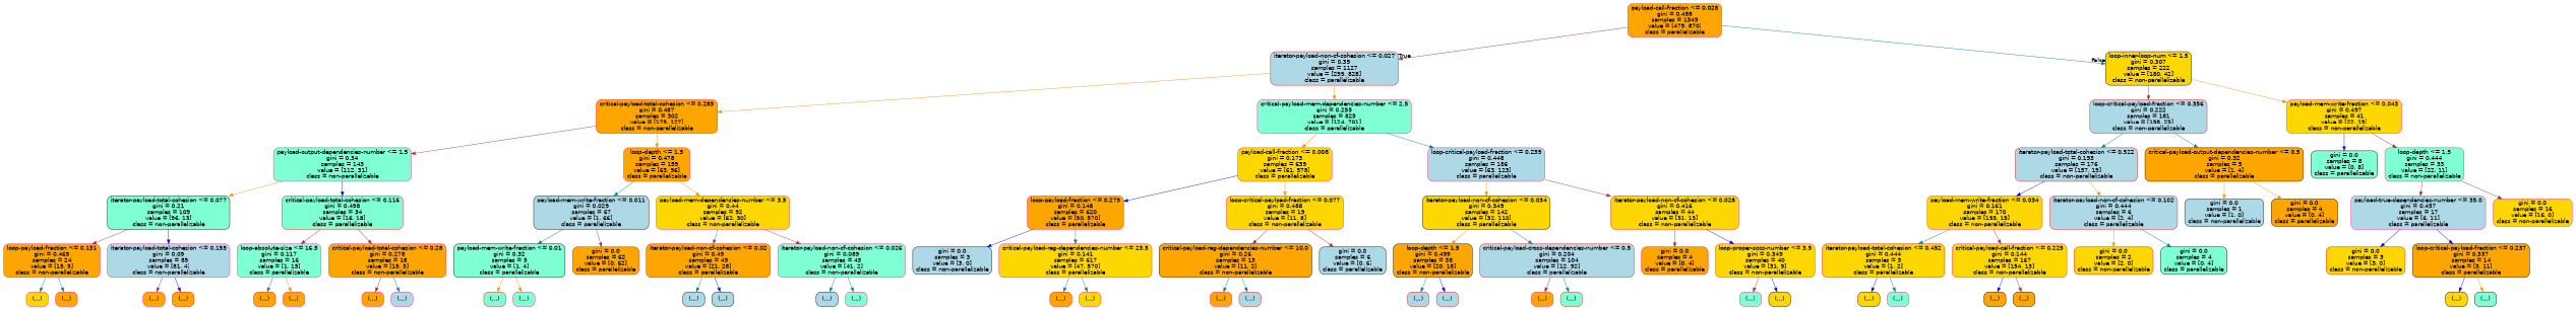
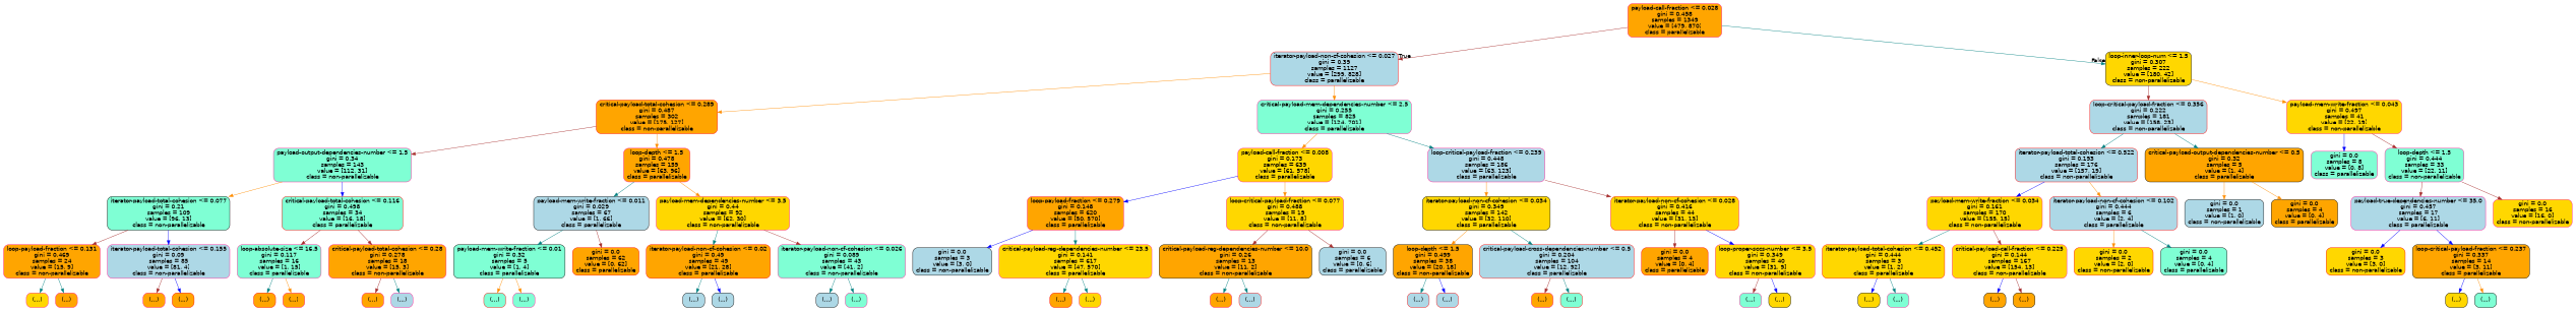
  digraph {
    node [color=deeppink fillcolor=orange fontname=helvetica shape=box style="filled, rounded"]
    edge [fontname=helvetica color=teal]
    n1 [label="payload-call-fraction <= 0.028\ngini = 0.458\nsamples = 1349\nvalue = [479, 870]\nclass = parallelizable"]
    n2 [color=red fillcolor=lightblue label="iterator-payload-non-cf-cohesion <= 0.027\ngini = 0.39\nsamples = 1127\nvalue = [299, 828]\nclass = parallelizable"]
    n3 [color=black fillcolor=gold label="loop-inner-loop-num <= 1.5\ngini = 0.307\nsamples = 222\nvalue = [180, 42]\nclass = non-parallelizable"]
    n4 [color=red label="critical-payload-total-cohesion <= 0.289\ngini = 0.487\nsamples = 302\nvalue = [175, 127]\nclass = non-parallelizable"]
    n5 [fillcolor=aquamarine label="critical-payload-mem-dependencies-number <= 2.5\ngini = 0.255\nsamples = 825\nvalue = [124, 701]\nclass = parallelizable"]
    n6 [fillcolor=aquamarine label="payload-output-dependencies-number <= 1.5\ngini = 0.34\nsamples = 143\nvalue = [112, 31]\nclass = non-parallelizable"]
    n7 [label="loop-depth <= 1.5\ngini = 0.478\nsamples = 159\nvalue = [63, 96]\nclass = parallelizable"]
    n8 [color=black fillcolor=aquamarine label="iterator-payload-total-cohesion <= 0.077\ngini = 0.21\nsamples = 109\nvalue = [96, 13]\nclass = non-parallelizable"]
    n9 [color=red fillcolor=aquamarine label="critical-payload-total-cohesion <= 0.116\ngini = 0.498\nsamples = 34\nvalue = [16, 18]\nclass = parallelizable"]
    n10 [label="loop-payload-fraction <= 0.131\ngini = 0.469\nsamples = 24\nvalue = [15, 9]\nclass = non-parallelizable"]
    n11 [fillcolor=lightblue label="iterator-payload-total-cohesion <= 0.155\ngini = 0.09\nsamples = 85\nvalue = [81, 4]\nclass = non-parallelizable"]
    n12 [fillcolor=gold label="(...)"]
    n13 [label="(...)"]
    n14 [label="(...)"]
    n15 [color=red label="(...)"]
    n16 [fillcolor=aquamarine label="loop-absolute-size <= 16.5\ngini = 0.117\nsamples = 16\nvalue = [1, 15]\nclass = parallelizable"]
    n17 [label="critical-payload-total-cohesion <= 0.28\ngini = 0.278\nsamples = 18\nvalue = [15, 3]\nclass = non-parallelizable"]
    n18 [color=red label="(...)"]
    n19 [label="(...)"]
    n20 [label="(...)"]
    n21 [fillcolor=lightblue label="(...)"]
    n22 [color=black fillcolor=lightblue label="payload-mem-write-fraction <= 0.011\ngini = 0.029\nsamples = 67\nvalue = [1, 66]\nclass = parallelizable"]
    n23 [fillcolor=gold label="payload-mem-dependencies-number <= 3.5\ngini = 0.44\nsamples = 92\nvalue = [62, 30]\nclass = non-parallelizable"]
    n24 [color=black fillcolor=aquamarine label="payload-mem-write-fraction <= 0.01\ngini = 0.32\nsamples = 5\nvalue = [1, 4]\nclass = parallelizable"]
    n25 [color=red label="gini = 0.0\nsamples = 62\nvalue = [0, 62]\nclass = parallelizable"]
    n26 [color=red fillcolor=aquamarine label="(...)"]
    n27 [fillcolor=aquamarine label="(...)"]
    n28 [color=red label="iterator-payload-non-cf-cohesion <= 0.02\ngini = 0.49\nsamples = 49\nvalue = [21, 28]\nclass = parallelizable"]
    n29 [fillcolor=aquamarine label="iterator-payload-non-cf-cohesion <= 0.026\ngini = 0.089\nsamples = 43\nvalue = [41, 2]\nclass = non-parallelizable"]
    n30 [color=black fillcolor=lightblue label="(...)"]
    n31 [color=black fillcolor=lightblue label="(...)"]
    n32 [color=black fillcolor=lightblue label="(...)"]
    n33 [fillcolor=aquamarine label="(...)"]
    n34 [fillcolor=gold label="payload-call-fraction <= 0.008\ngini = 0.173\nsamples = 639\nvalue = [61, 578]\nclass = parallelizable"]
    n35 [fillcolor=lightblue label="loop-critical-payload-fraction <= 0.239\ngini = 0.448\nsamples = 186\nvalue = [63, 123]\nclass = parallelizable"]
    n36 [label="loop-payload-fraction <= 0.279\ngini = 0.148\nsamples = 620\nvalue = [50, 570]\nclass = parallelizable"]
    n37 [fillcolor=gold label="loop-critical-payload-fraction <= 0.077\ngini = 0.488\nsamples = 19\nvalue = [11, 8]\nclass = non-parallelizable"]
    n38 [color=black fillcolor=lightblue label="gini = 0.0\nsamples = 3\nvalue = [3, 0]\nclass = non-parallelizable"]
    n39 [fillcolor=gold label="critical-payload-reg-dependencies-number <= 23.5\ngini = 0.141\nsamples = 617\nvalue = [47, 570]\nclass = parallelizable"]
    n40 [color=red label="(...)"]
    n41 [fillcolor=gold label="(...)"]
    n42 [color=black label="critical-payload-reg-dependencies-number <= 10.0\ngini = 0.26\nsamples = 13\nvalue = [11, 2]\nclass = non-parallelizable"]
    n43 [color=black fillcolor=lightblue label="gini = 0.0\nsamples = 6\nvalue = [0, 6]\nclass = parallelizable"]
    n44 [label="(...)"]
    n45 [color=red fillcolor=lightblue label="(...)"]
    n46 [color=black fillcolor=gold label="iterator-payload-non-cf-cohesion <= 0.034\ngini = 0.349\nsamples = 142\nvalue = [32, 110]\nclass = parallelizable"]
    n47 [color=red fillcolor=gold label="iterator-payload-non-cf-cohesion <= 0.028\ngini = 0.416\nsamples = 44\nvalue = [31, 13]\nclass = non-parallelizable"]
    n48 [color=black label="loop-depth <= 1.5\ngini = 0.499\nsamples = 38\nvalue = [20, 18]\nclass = non-parallelizable"]
    n49 [color=red fillcolor=lightblue label="critical-payload-cross-dependencies-number <= 0.5\ngini = 0.204\nsamples = 104\nvalue = [12, 92]\nclass = parallelizable"]
    n50 [color=red fillcolor=lightblue label="(...)"]
    n51 [color=red fillcolor=lightblue label="(...)"]
    n52 [label="(...)"]
    n53 [color=red fillcolor=aquamarine label="(...)"]
    n54 [color=red label="gini = 0.0\nsamples = 4\nvalue = [0, 4]\nclass = parallelizable"]
    n55 [fillcolor=gold label="loop-proper-sccs-number <= 3.5\ngini = 0.349\nsamples = 40\nvalue = [31, 9]\nclass = non-parallelizable"]
    n56 [fillcolor=aquamarine label="(...)"]
    n57 [color=black fillcolor=gold label="(...)"]
    n58 [color=red fillcolor=lightblue label="loop-critical-payload-fraction <= 0.356\ngini = 0.222\nsamples = 181\nvalue = [158, 23]\nclass = non-parallelizable"]
    n59 [fillcolor=gold label="payload-mem-write-fraction <= 0.043\ngini = 0.497\nsamples = 41\nvalue = [22, 19]\nclass = non-parallelizable"]
    n60 [color=red fillcolor=lightblue label="iterator-payload-total-cohesion <= 0.522\ngini = 0.193\nsamples = 176\nvalue = [157, 19]\nclass = non-parallelizable"]
    n61 [color=black label="critical-payload-output-dependencies-number <= 0.5\ngini = 0.32\nsamples = 5\nvalue = [1, 4]\nclass = parallelizable"]
    n62 [fillcolor=gold label="payload-mem-write-fraction <= 0.034\ngini = 0.161\nsamples = 170\nvalue = [155, 15]\nclass = non-parallelizable"]
    n63 [color=red fillcolor=lightblue label="iterator-payload-non-cf-cohesion <= 0.102\ngini = 0.444\nsamples = 6\nvalue = [2, 4]\nclass = parallelizable"]
    n64 [color=red fillcolor=gold label="iterator-payload-total-cohesion <= 0.452\ngini = 0.444\nsamples = 3\nvalue = [1, 2]\nclass = parallelizable"]
    n65 [fillcolor=gold label="critical-payload-call-fraction <= 0.225\ngini = 0.144\nsamples = 167\nvalue = [154, 13]\nclass = non-parallelizable"]
    n66 [color=black fillcolor=gold label="(...)"]
    n67 [fillcolor=aquamarine label="(...)"]
    n68 [color=black label="(...)"]
    n69 [color=black label="(...)"]
    n70 [color=red fillcolor=gold label="gini = 0.0\nsamples = 2\nvalue = [2, 0]\nclass = non-parallelizable"]
    n71 [color=black fillcolor=aquamarine label="gini = 0.0\nsamples = 4\nvalue = [0, 4]\nclass = parallelizable"]
    n72 [color=black fillcolor=lightblue label="gini = 0.0\nsamples = 1\nvalue = [1, 0]\nclass = non-parallelizable"]
    n73 [color=black label="gini = 0.0\nsamples = 4\nvalue = [0, 4]\nclass = parallelizable"]
-   n74 [color=black fillcolor=aquamarine label="gini = 0.0\nsamples = 8\nvalue = [0, 8]\nclass = parallelizable"]
+   n74 [fillcolor=aquamarine label="gini = 0.0\nsamples = 8\nvalue = [0, 8]\nclass = parallelizable"]
    n75 [fillcolor=aquamarine label="loop-depth <= 1.5\ngini = 0.444\nsamples = 33\nvalue = [22, 11]\nclass = non-parallelizable"]
    n76 [fillcolor=lightblue label="payload-true-dependencies-number <= 35.0\ngini = 0.457\nsamples = 17\nvalue = [6, 11]\nclass = parallelizable"]
    n77 [fillcolor=gold label="gini = 0.0\nsamples = 16\nvalue = [16, 0]\nclass = non-parallelizable"]
    n78 [color=red fillcolor=gold label="gini = 0.0\nsamples = 3\nvalue = [3, 0]\nclass = non-parallelizable"]
    n79 [color=black label="loop-critical-payload-fraction <= 0.237\ngini = 0.337\nsamples = 14\nvalue = [3, 11]\nclass = parallelizable"]
    n80 [color=black fillcolor=gold label="(...)"]
    n81 [color=black fillcolor=aquamarine label="(...)"]
    n1 -> n2 [headlabel=True labelangle=45 labeldistance=2.5 color=brown]
    n1 -> n3 [headlabel=False labelangle=-45 labeldistance=2.5]
    n2 -> n4 [color=darkorange]
    n2 -> n5 [color=darkorange]
    n3 -> n58 [color=brown]
    n3 -> n59 [color=darkorange]
    n4 -> n6 [color=brown]
    n4 -> n7 [color=darkorange]
    n5 -> n34 [color=darkorange]
    n5 -> n35
    n6 -> n8 [color=darkorange]
    n6 -> n9 [color=blue]
    n7 -> n22
    n7 -> n23 [color=darkorange]
    n8 -> n10 [color=brown]
    n8 -> n11 [color=blue]
    n9 -> n16 [color=brown]
    n9 -> n17 [color=brown]
    n10 -> n12
    n10 -> n13
    n11 -> n14 [color=brown]
    n11 -> n15 [color=blue]
    n16 -> n18
    n16 -> n19 [color=darkorange]
    n17 -> n20 [color=brown]
    n17 -> n21
    n22 -> n24
    n22 -> n25 [color=brown]
    n23 -> n28
    n23 -> n29 [color=brown]
    n24 -> n26 [color=darkorange]
    n24 -> n27 [color=darkorange]
    n28 -> n30
    n28 -> n31 [color=blue]
    n29 -> n32
    n29 -> n33
    n34 -> n36 [color=blue]
    n34 -> n37 [color=darkorange]
    n35 -> n46 [color=darkorange]
    n35 -> n47 [color=brown]
    n36 -> n38 [color=blue]
    n36 -> n39
    n37 -> n42 [color=brown]
    n37 -> n43 [color=brown]
    n39 -> n40
    n39 -> n41
    n42 -> n44
    n42 -> n45
    n46 -> n48 [color=darkorange]
    n46 -> n49
    n47 -> n54 [color=brown]
    n47 -> n55 [color=blue]
    n48 -> n50
    n48 -> n51 [color=blue]
    n49 -> n52 [color=brown]
    n49 -> n53
    n55 -> n56 [color=brown]
    n55 -> n57 [color=blue]
    n58 -> n60
    n58 -> n61
    n59 -> n74 [color=blue]
    n59 -> n75 [color=brown]
    n60 -> n62 [color=blue]
    n60 -> n63 [color=darkorange]
    n61 -> n72 [color=darkorange]
    n61 -> n73 [color=darkorange]
    n62 -> n64
    n62 -> n65 [color=brown]
    n63 -> n70 [color=darkorange]
    n63 -> n71
    n64 -> n66 [color=blue]
    n64 -> n67
    n65 -> n68 [color=blue]
    n65 -> n69 [color=brown]
    n75 -> n76 [color=brown]
    n75 -> n77 [color=brown]
    n76 -> n78 [color=blue]
    n76 -> n79 [color=blue]
    n79 -> n80 [color=blue]
    n79 -> n81 [color=darkorange]
  }
